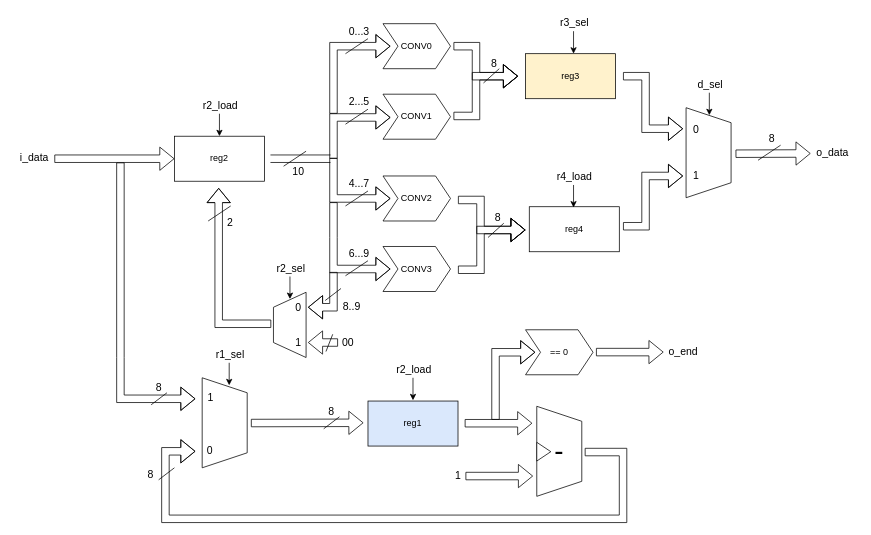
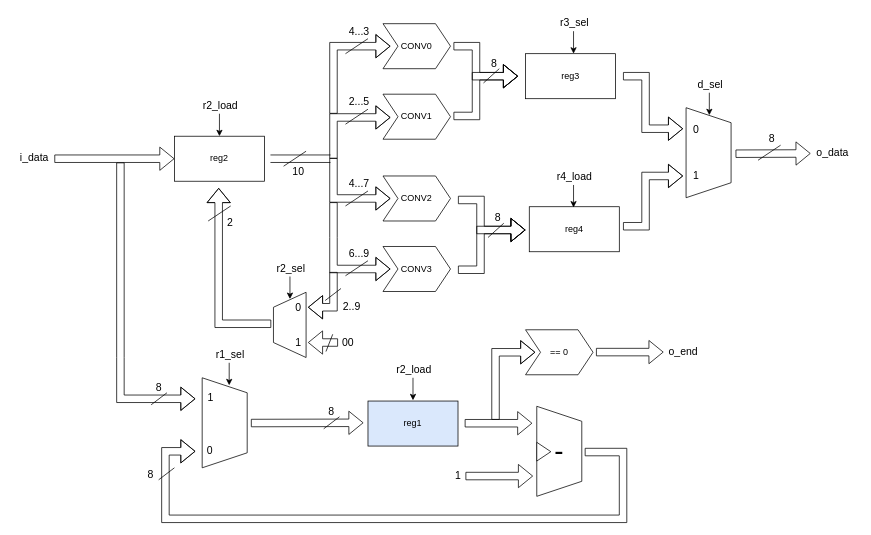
  <mxCell id="0" />
  <mxCell id="1" parent="0" />
  <mxCell id="2" value="" style="shape=flexArrow;endArrow=classic;html=1;rounded=0;" edge="1" parent="1"><mxGeometry width="50" height="50" relative="1" as="geometry"><mxPoint x="72" y="211" as="sourcePoint" /><mxPoint x="232" y="211" as="targetPoint" /></mxGeometry></mxCell>
  <mxCell id="3" value="reg2" style="rounded=0;whiteSpace=wrap;html=1;" vertex="1" parent="1"><mxGeometry x="232" y="181" width="120" height="60" as="geometry" /></mxCell>
  <mxCell id="4" value="" style="shape=link;endArrow=classic;html=1;rounded=0;exitX=1;exitY=0.5;exitDx=0;exitDy=0;width=10;" edge="1" parent="1"><mxGeometry width="50" height="50" relative="1" as="geometry"><mxPoint x="360" y="211" as="sourcePoint" /><mxPoint x="440" y="211" as="targetPoint" /><Array as="points" /></mxGeometry></mxCell>
  <mxCell id="5" value="CONV3" style="shape=step;perimeter=stepPerimeter;whiteSpace=wrap;html=1;fixedSize=1;" vertex="1" parent="1"><mxGeometry x="510" y="328" width="90" height="60" as="geometry" /></mxCell>
  <mxCell id="6" value="CONV2" style="shape=step;perimeter=stepPerimeter;whiteSpace=wrap;html=1;fixedSize=1;" vertex="1" parent="1"><mxGeometry x="510" y="234" width="90" height="60" as="geometry" /></mxCell>
  <mxCell id="7" value="CONV1" style="shape=step;perimeter=stepPerimeter;whiteSpace=wrap;html=1;fixedSize=1;" vertex="1" parent="1"><mxGeometry x="510" y="125" width="90" height="60" as="geometry" /></mxCell>
  <mxCell id="8" value="CONV0" style="shape=step;perimeter=stepPerimeter;whiteSpace=wrap;html=1;fixedSize=1;" vertex="1" parent="1"><mxGeometry x="510" y="31" width="90" height="60" as="geometry" /></mxCell>
  <mxCell id="9" value="" style="curved=1;endArrow=classic;html=1;rounded=0;shape=flexArrow;" edge="1" parent="1"><mxGeometry width="50" height="50" relative="1" as="geometry"><mxPoint x="444" y="151" as="sourcePoint" /><mxPoint x="520" y="61" as="targetPoint" /><Array as="points"><mxPoint x="444" y="61" /></Array></mxGeometry></mxCell>
  <mxCell id="10" value="" style="curved=1;endArrow=classic;html=1;rounded=0;shape=flexArrow;" edge="1" parent="1"><mxGeometry width="50" height="50" relative="1" as="geometry"><mxPoint x="444" y="211" as="sourcePoint" /><mxPoint x="520" y="156" as="targetPoint" /><Array as="points"><mxPoint x="444" y="156" /></Array></mxGeometry></mxCell>
  <mxCell id="11" value="" style="curved=1;endArrow=classic;html=1;rounded=0;shape=flexArrow;sketch=0;shadow=0;targetPerimeterSpacing=0;endSize=6;startSize=6;" edge="1" parent="1"><mxGeometry width="50" height="50" relative="1" as="geometry"><mxPoint x="444" y="269" as="sourcePoint" /><mxPoint x="520" y="358" as="targetPoint" /><Array as="points"><mxPoint x="444" y="316" /><mxPoint x="444" y="358" /></Array></mxGeometry></mxCell>
- <mxCell id="12" value="reg3" style="rounded=0;whiteSpace=wrap;html=1;fillColor=#fff2cc;" vertex="1" parent="1"><mxGeometry x="700" y="71" width="120" height="60" as="geometry" /></mxCell>
+ <mxCell id="12" value="reg3" style="rounded=0;whiteSpace=wrap;html=1;" vertex="1" parent="1"><mxGeometry x="700" y="71" width="120" height="60" as="geometry" /></mxCell>
  <mxCell id="13" value="reg4" style="rounded=0;whiteSpace=wrap;html=1;" vertex="1" parent="1"><mxGeometry x="705" y="275" width="120" height="60" as="geometry" /></mxCell>
  <mxCell id="14" value="" style="curved=1;endArrow=classic;html=1;rounded=0;shape=flexArrow;" edge="1" parent="1"><mxGeometry width="50" height="50" relative="1" as="geometry"><mxPoint x="444" y="210" as="sourcePoint" /><mxPoint x="520" y="264" as="targetPoint" /><Array as="points"><mxPoint x="444" y="264" /></Array></mxGeometry></mxCell>
  <mxCell id="15" value="" style="curved=1;endArrow=classic;html=1;rounded=0;shadow=0;sketch=0;targetPerimeterSpacing=0;shape=flexArrow;" edge="1" parent="1"><mxGeometry width="50" height="50" relative="1" as="geometry"><mxPoint x="604" y="61" as="sourcePoint" /><mxPoint x="690" y="101" as="targetPoint" /><Array as="points"><mxPoint x="634" y="61" /><mxPoint x="634" y="101" /></Array></mxGeometry></mxCell>
  <mxCell id="16" value="" style="curved=1;endArrow=classic;html=1;rounded=0;shadow=0;sketch=0;targetPerimeterSpacing=0;shape=flexArrow;" edge="1" parent="1"><mxGeometry width="50" height="50" relative="1" as="geometry"><mxPoint x="604" y="154" as="sourcePoint" /><mxPoint x="690" y="101" as="targetPoint" /><Array as="points"><mxPoint x="634" y="154" /><mxPoint x="634" y="101" /></Array></mxGeometry></mxCell>
  <mxCell id="17" value="" style="curved=1;endArrow=classic;html=1;rounded=0;shadow=0;sketch=0;targetPerimeterSpacing=0;shape=flexArrow;" edge="1" parent="1"><mxGeometry width="50" height="50" relative="1" as="geometry"><mxPoint x="610" y="266" as="sourcePoint" /><mxPoint x="700" y="306" as="targetPoint" /><Array as="points"><mxPoint x="640" y="266" /><mxPoint x="640" y="306" /></Array></mxGeometry></mxCell>
  <mxCell id="18" value="" style="curved=1;endArrow=classic;html=1;rounded=0;shadow=0;sketch=0;targetPerimeterSpacing=0;shape=flexArrow;" edge="1" parent="1"><mxGeometry width="50" height="50" relative="1" as="geometry"><mxPoint x="610" y="359" as="sourcePoint" /><mxPoint x="700" y="306" as="targetPoint" /><Array as="points"><mxPoint x="640" y="359" /><mxPoint x="640" y="306" /></Array></mxGeometry></mxCell>
  <mxCell id="19" value="" style="shape=trapezoid;perimeter=trapezoidPerimeter;whiteSpace=wrap;html=1;fixedSize=1;direction=south;" vertex="1" parent="1"><mxGeometry x="914" y="143" width="60" height="120" as="geometry" /></mxCell>
  <mxCell id="20" value="" style="curved=1;endArrow=classic;html=1;rounded=0;shadow=0;sketch=0;targetPerimeterSpacing=0;shape=flexArrow;" edge="1" parent="1"><mxGeometry width="50" height="50" relative="1" as="geometry"><mxPoint x="830" y="101" as="sourcePoint" /><mxPoint x="910" y="171" as="targetPoint" /><Array as="points"><mxPoint x="860" y="101" /><mxPoint x="860" y="171" /></Array></mxGeometry></mxCell>
  <mxCell id="21" value="" style="curved=1;endArrow=classic;html=1;rounded=0;shadow=0;sketch=0;targetPerimeterSpacing=0;shape=flexArrow;" edge="1" parent="1"><mxGeometry width="50" height="50" relative="1" as="geometry"><mxPoint x="830" y="301" as="sourcePoint" /><mxPoint x="910" y="234" as="targetPoint" /><Array as="points"><mxPoint x="860" y="301" /><mxPoint x="860" y="234" /></Array></mxGeometry></mxCell>
  <mxCell id="22" value="" style="shape=trapezoid;perimeter=trapezoidPerimeter;whiteSpace=wrap;html=1;fixedSize=1;direction=south;" vertex="1" parent="1"><mxGeometry x="269" y="503" width="60" height="120" as="geometry" /></mxCell>
  <mxCell id="23" value="" style="shape=flexArrow;endArrow=classic;html=1;rounded=0;" edge="1" parent="1"><mxGeometry width="50" height="50" relative="1" as="geometry"><mxPoint x="980" y="204.33" as="sourcePoint" /><mxPoint x="1080" y="204" as="targetPoint" /></mxGeometry></mxCell>
  <mxCell id="24" value="" style="curved=1;endArrow=classic;html=1;rounded=0;shape=flexArrow;sketch=0;shadow=0;targetPerimeterSpacing=0;endSize=6;startSize=6;" edge="1" parent="1"><mxGeometry width="50" height="50" relative="1" as="geometry"><mxPoint x="160" y="216" as="sourcePoint" /><mxPoint x="260" y="531" as="targetPoint" /><Array as="points"><mxPoint x="160" y="476" /><mxPoint x="160" y="531" /></Array></mxGeometry></mxCell>
  <mxCell id="25" value="reg1" style="rounded=0;whiteSpace=wrap;html=1;fillColor=#dae8fc;" vertex="1" parent="1"><mxGeometry x="490" y="534" width="120" height="60" as="geometry" /></mxCell>
  <mxCell id="26" value="== 0" style="shape=step;perimeter=stepPerimeter;whiteSpace=wrap;html=1;fixedSize=1;" vertex="1" parent="1"><mxGeometry x="700" y="439" width="90" height="60" as="geometry" /></mxCell>
  <mxCell id="27" value="&lt;font style=&quot;font-size: 37px;&quot;&gt;-&lt;/font&gt;" style="shape=trapezoid;perimeter=trapezoidPerimeter;whiteSpace=wrap;html=1;fixedSize=1;direction=south;" vertex="1" parent="1"><mxGeometry x="715" y="541" width="60" height="120" as="geometry" /></mxCell>
  <mxCell id="28" value="" style="triangle;whiteSpace=wrap;html=1;" vertex="1" parent="1"><mxGeometry x="715" y="589" width="18.75" height="25" as="geometry" /></mxCell>
  <mxCell id="29" value="" style="shape=flexArrow;endArrow=classic;html=1;rounded=0;" edge="1" parent="1"><mxGeometry width="50" height="50" relative="1" as="geometry"><mxPoint x="620" y="634" as="sourcePoint" /><mxPoint x="710" y="634" as="targetPoint" /></mxGeometry></mxCell>
  <mxCell id="30" value="&lt;font style=&quot;font-size: 14px;&quot;&gt;1&lt;/font&gt;" style="edgeLabel;html=1;align=center;verticalAlign=middle;resizable=0;points=[];fontSize=37;" vertex="1" connectable="0" parent="29"><mxGeometry x="-0.857" y="-1" relative="1" as="geometry"><mxPoint x="-17" y="-9" as="offset" /></mxGeometry></mxCell>
  <mxCell id="31" value="" style="shape=flexArrow;endArrow=classic;html=1;rounded=0;" edge="1" parent="1"><mxGeometry width="50" height="50" relative="1" as="geometry"><mxPoint x="619" y="563.57" as="sourcePoint" /><mxPoint x="709" y="563.57" as="targetPoint" /></mxGeometry></mxCell>
  <mxCell id="32" value="" style="curved=1;endArrow=classic;html=1;rounded=0;shape=flexArrow;" edge="1" parent="1"><mxGeometry width="50" height="50" relative="1" as="geometry"><mxPoint x="660" y="559" as="sourcePoint" /><mxPoint x="713" y="469" as="targetPoint" /><Array as="points"><mxPoint x="660" y="469" /></Array></mxGeometry></mxCell>
  <mxCell id="33" value="" style="curved=1;endArrow=classic;html=1;rounded=0;shadow=0;sketch=0;targetPerimeterSpacing=0;shape=flexArrow;" edge="1" parent="1"><mxGeometry width="50" height="50" relative="1" as="geometry"><mxPoint x="779" y="602" as="sourcePoint" /><mxPoint x="260" y="601" as="targetPoint" /><Array as="points"><mxPoint x="830" y="602" /><mxPoint x="830" y="691" /><mxPoint x="220" y="691" /><mxPoint x="220" y="601" /></Array></mxGeometry></mxCell>
  <mxCell id="34" value="" style="shape=flexArrow;endArrow=classic;html=1;rounded=0;" edge="1" parent="1"><mxGeometry width="50" height="50" relative="1" as="geometry"><mxPoint x="334" y="563.33" as="sourcePoint" /><mxPoint x="484" y="563" as="targetPoint" /></mxGeometry></mxCell>
  <mxCell id="35" value="" style="shape=trapezoid;perimeter=trapezoidPerimeter;whiteSpace=wrap;html=1;fixedSize=1;direction=north;" vertex="1" parent="1"><mxGeometry x="364" y="389" width="43.5" height="87" as="geometry" /></mxCell>
  <mxCell id="36" value="" style="curved=1;endArrow=classic;html=1;rounded=0;shape=flexArrow;sketch=0;shadow=0;targetPerimeterSpacing=0;endSize=6;startSize=6;" edge="1" parent="1"><mxGeometry width="50" height="50" relative="1" as="geometry"><mxPoint x="444" y="362" as="sourcePoint" /><mxPoint x="410" y="409" as="targetPoint" /><Array as="points"><mxPoint x="444" y="409" /></Array></mxGeometry></mxCell>
  <mxCell id="37" value="" style="shape=flexArrow;endArrow=classic;html=1;rounded=0;" edge="1" parent="1"><mxGeometry width="50" height="50" relative="1" as="geometry"><mxPoint x="450" y="456" as="sourcePoint" /><mxPoint x="410" y="456" as="targetPoint" /></mxGeometry></mxCell>
  <mxCell id="38" value="00" style="edgeLabel;html=1;align=center;verticalAlign=middle;resizable=0;points=[];fontSize=14;" vertex="1" connectable="0" parent="37"><mxGeometry x="-0.587" y="-1" relative="1" as="geometry"><mxPoint x="20" as="offset" /></mxGeometry></mxCell>
  <mxCell id="39" value="" style="curved=1;endArrow=classic;html=1;rounded=0;shape=flexArrow;sketch=0;shadow=0;targetPerimeterSpacing=0;endSize=6;startSize=6;" edge="1" parent="1"><mxGeometry width="50" height="50" relative="1" as="geometry"><mxPoint x="361" y="431" as="sourcePoint" /><mxPoint x="291" y="250" as="targetPoint" /><Array as="points"><mxPoint x="291" y="431" /></Array></mxGeometry></mxCell>
  <mxCell id="40" value="&lt;font style=&quot;font-size: 14px;&quot;&gt;2&lt;/font&gt;" style="edgeLabel;html=1;align=center;verticalAlign=middle;resizable=0;points=[];" vertex="1" connectable="0" parent="39"><mxGeometry x="0.747" relative="1" as="geometry"><mxPoint x="14" y="13" as="offset" /></mxGeometry></mxCell>
  <mxCell id="41" value="" style="endArrow=none;html=1;rounded=0;shadow=0;sketch=0;fontSize=18;targetPerimeterSpacing=0;" edge="1" parent="1"><mxGeometry width="50" height="50" relative="1" as="geometry"><mxPoint x="277" y="294" as="sourcePoint" /><mxPoint x="307" y="274" as="targetPoint" /></mxGeometry></mxCell>
  <mxCell id="42" value="" style="endArrow=none;html=1;rounded=0;shadow=0;sketch=0;fontSize=18;targetPerimeterSpacing=0;" edge="1" parent="1"><mxGeometry width="50" height="50" relative="1" as="geometry"><mxPoint x="377.5" y="221" as="sourcePoint" /><mxPoint x="407.5" y="201" as="targetPoint" /></mxGeometry></mxCell>
  <mxCell id="43" value="&lt;font style=&quot;font-size: 14px;&quot;&gt;10&lt;/font&gt;" style="edgeLabel;html=1;align=center;verticalAlign=middle;resizable=0;points=[];" vertex="1" connectable="0" parent="1"><mxGeometry x="399" y="224.997" as="geometry"><mxPoint x="-3" y="3" as="offset" /></mxGeometry></mxCell>
  <mxCell id="44" value="" style="endArrow=none;html=1;rounded=0;shadow=0;sketch=0;fontSize=18;targetPerimeterSpacing=0;" edge="1" parent="1"><mxGeometry width="50" height="50" relative="1" as="geometry"><mxPoint x="460" y="71" as="sourcePoint" /><mxPoint x="490" y="51" as="targetPoint" /></mxGeometry></mxCell>
- <mxCell id="45" value="&lt;font style=&quot;font-size: 14px;&quot;&gt;0...3&lt;/font&gt;" style="edgeLabel;html=1;align=center;verticalAlign=middle;resizable=0;points=[];" vertex="1" connectable="0" parent="1"><mxGeometry x="480" y="37.997" as="geometry"><mxPoint x="-3" y="3" as="offset" /></mxGeometry></mxCell>
+ <mxCell id="45" value="&lt;font style=&quot;font-size: 14px;&quot;&gt;4...3&lt;/font&gt;" style="edgeLabel;html=1;align=center;verticalAlign=middle;resizable=0;points=[];" vertex="1" connectable="0" parent="1"><mxGeometry x="480" y="37.997" as="geometry"><mxPoint x="-3" y="3" as="offset" /></mxGeometry></mxCell>
  <mxCell id="46" value="" style="endArrow=none;html=1;rounded=0;shadow=0;sketch=0;fontSize=18;targetPerimeterSpacing=0;" edge="1" parent="1"><mxGeometry width="50" height="50" relative="1" as="geometry"><mxPoint x="460" y="165" as="sourcePoint" /><mxPoint x="490" y="145" as="targetPoint" /></mxGeometry></mxCell>
  <mxCell id="47" value="&lt;font style=&quot;font-size: 14px;&quot;&gt;2...5&lt;/font&gt;" style="edgeLabel;html=1;align=center;verticalAlign=middle;resizable=0;points=[];" vertex="1" connectable="0" parent="1"><mxGeometry x="480" y="131.997" as="geometry"><mxPoint x="-3" y="3" as="offset" /></mxGeometry></mxCell>
  <mxCell id="48" value="" style="endArrow=none;html=1;rounded=0;shadow=0;sketch=0;fontSize=18;targetPerimeterSpacing=0;" edge="1" parent="1"><mxGeometry width="50" height="50" relative="1" as="geometry"><mxPoint x="460" y="274" as="sourcePoint" /><mxPoint x="490" y="254" as="targetPoint" /></mxGeometry></mxCell>
  <mxCell id="49" value="&lt;font style=&quot;font-size: 14px;&quot;&gt;4...7&lt;/font&gt;" style="edgeLabel;html=1;align=center;verticalAlign=middle;resizable=0;points=[];" vertex="1" connectable="0" parent="1"><mxGeometry x="480" y="240.997" as="geometry"><mxPoint x="-3" y="3" as="offset" /></mxGeometry></mxCell>
  <mxCell id="50" value="" style="endArrow=none;html=1;rounded=0;shadow=0;sketch=0;fontSize=18;targetPerimeterSpacing=0;" edge="1" parent="1"><mxGeometry width="50" height="50" relative="1" as="geometry"><mxPoint x="460" y="367" as="sourcePoint" /><mxPoint x="490" y="347" as="targetPoint" /></mxGeometry></mxCell>
  <mxCell id="51" value="&lt;font style=&quot;font-size: 14px;&quot;&gt;6...9&lt;/font&gt;" style="edgeLabel;html=1;align=center;verticalAlign=middle;resizable=0;points=[];" vertex="1" connectable="0" parent="1"><mxGeometry x="480" y="333.997" as="geometry"><mxPoint x="-3" y="3" as="offset" /></mxGeometry></mxCell>
- <mxCell id="52" value="&lt;font style=&quot;font-size: 14px;&quot;&gt;8..9&lt;/font&gt;" style="edgeLabel;html=1;align=center;verticalAlign=middle;resizable=0;points=[];" vertex="1" connectable="0" parent="1"><mxGeometry x="470" y="404.997" as="geometry"><mxPoint x="-3" y="3" as="offset" /></mxGeometry></mxCell>
+ <mxCell id="52" value="&lt;font style=&quot;font-size: 14px;&quot;&gt;2..9&lt;/font&gt;" style="edgeLabel;html=1;align=center;verticalAlign=middle;resizable=0;points=[];" vertex="1" connectable="0" parent="1"><mxGeometry x="470" y="404.997" as="geometry"><mxPoint x="-3" y="3" as="offset" /></mxGeometry></mxCell>
  <mxCell id="53" value="" style="endArrow=none;html=1;rounded=0;shadow=0;sketch=0;fontSize=18;targetPerimeterSpacing=0;" edge="1" parent="1"><mxGeometry width="50" height="50" relative="1" as="geometry"><mxPoint x="433" y="400" as="sourcePoint" /><mxPoint x="454" y="384" as="targetPoint" /></mxGeometry></mxCell>
  <mxCell id="54" value="" style="endArrow=none;html=1;rounded=0;shadow=0;sketch=0;fontSize=18;targetPerimeterSpacing=0;" edge="1" parent="1"><mxGeometry width="50" height="50" relative="1" as="geometry"><mxPoint x="434" y="468" as="sourcePoint" /><mxPoint x="443" y="445" as="targetPoint" /></mxGeometry></mxCell>
  <mxCell id="55" value="" style="endArrow=none;html=1;rounded=0;shadow=0;sketch=0;fontSize=18;targetPerimeterSpacing=0;" edge="1" parent="1"><mxGeometry width="50" height="50" relative="1" as="geometry"><mxPoint x="644" y="110" as="sourcePoint" /><mxPoint x="665" y="91" as="targetPoint" /></mxGeometry></mxCell>
  <mxCell id="56" value="" style="endArrow=none;html=1;rounded=0;shadow=0;sketch=0;fontSize=18;targetPerimeterSpacing=0;" edge="1" parent="1"><mxGeometry width="50" height="50" relative="1" as="geometry"><mxPoint x="650" y="316" as="sourcePoint" /><mxPoint x="671" y="297" as="targetPoint" /></mxGeometry></mxCell>
  <mxCell id="57" value="&lt;font style=&quot;font-size: 14px;&quot;&gt;8&lt;/font&gt;" style="edgeLabel;html=1;align=center;verticalAlign=middle;resizable=0;points=[];" vertex="1" connectable="0" parent="1"><mxGeometry x="660" y="80.997" as="geometry"><mxPoint x="-3" y="3" as="offset" /></mxGeometry></mxCell>
  <mxCell id="58" value="&lt;font style=&quot;font-size: 14px;&quot;&gt;8&lt;/font&gt;" style="edgeLabel;html=1;align=center;verticalAlign=middle;resizable=0;points=[];" vertex="1" connectable="0" parent="1"><mxGeometry x="665" y="285.997" as="geometry"><mxPoint x="-3" y="3" as="offset" /></mxGeometry></mxCell>
  <mxCell id="59" value="" style="endArrow=none;html=1;rounded=0;shadow=0;sketch=0;fontSize=18;targetPerimeterSpacing=0;" edge="1" parent="1"><mxGeometry width="50" height="50" relative="1" as="geometry"><mxPoint x="1010" y="213" as="sourcePoint" /><mxPoint x="1040" y="193" as="targetPoint" /></mxGeometry></mxCell>
  <mxCell id="60" value="&lt;font style=&quot;font-size: 14px;&quot;&gt;8&lt;/font&gt;" style="edgeLabel;html=1;align=center;verticalAlign=middle;resizable=0;points=[];" vertex="1" connectable="0" parent="1"><mxGeometry x="1030" y="180.997" as="geometry"><mxPoint x="-3" y="3" as="offset" /></mxGeometry></mxCell>
  <mxCell id="61" value="o_data" style="text;html=1;align=center;verticalAlign=middle;resizable=0;points=[];autosize=1;strokeColor=none;fillColor=none;fontSize=14;" vertex="1" parent="1"><mxGeometry x="1079" y="193" width="60" height="20" as="geometry" /></mxCell>
  <mxCell id="62" value="" style="shape=flexArrow;endArrow=classic;html=1;rounded=0;" edge="1" parent="1"><mxGeometry width="50" height="50" relative="1" as="geometry"><mxPoint x="794" y="468.76" as="sourcePoint" /><mxPoint x="884" y="468.76" as="targetPoint" /></mxGeometry></mxCell>
  <mxCell id="63" value="o_end" style="text;html=1;align=center;verticalAlign=middle;resizable=0;points=[];autosize=1;strokeColor=none;fillColor=none;fontSize=14;" vertex="1" parent="1"><mxGeometry x="885" y="458" width="50" height="20" as="geometry" /></mxCell>
  <mxCell id="64" value="" style="endArrow=none;html=1;rounded=0;shadow=0;sketch=0;fontSize=18;targetPerimeterSpacing=0;" edge="1" parent="1"><mxGeometry width="50" height="50" relative="1" as="geometry"><mxPoint x="201" y="539" as="sourcePoint" /><mxPoint x="222" y="523" as="targetPoint" /></mxGeometry></mxCell>
  <mxCell id="65" value="8" style="edgeLabel;html=1;align=center;verticalAlign=middle;resizable=0;points=[];fontSize=14;" vertex="1" connectable="0" parent="1"><mxGeometry x="210.997" y="515" as="geometry" /></mxCell>
  <mxCell id="66" value="" style="endArrow=none;html=1;rounded=0;shadow=0;sketch=0;fontSize=18;targetPerimeterSpacing=0;" edge="1" parent="1"><mxGeometry width="50" height="50" relative="1" as="geometry"><mxPoint x="211" y="639" as="sourcePoint" /><mxPoint x="232" y="623" as="targetPoint" /></mxGeometry></mxCell>
  <mxCell id="67" value="8" style="edgeLabel;html=1;align=center;verticalAlign=middle;resizable=0;points=[];fontSize=14;" vertex="1" connectable="0" parent="1"><mxGeometry x="199.997" y="631" as="geometry" /></mxCell>
  <mxCell id="68" value="" style="endArrow=none;html=1;rounded=0;shadow=0;sketch=0;fontSize=18;targetPerimeterSpacing=0;" edge="1" parent="1"><mxGeometry width="50" height="50" relative="1" as="geometry"><mxPoint x="431" y="571" as="sourcePoint" /><mxPoint x="452" y="555" as="targetPoint" /></mxGeometry></mxCell>
  <mxCell id="69" value="8" style="edgeLabel;html=1;align=center;verticalAlign=middle;resizable=0;points=[];fontSize=14;" vertex="1" connectable="0" parent="1"><mxGeometry x="440.997" y="547" as="geometry" /></mxCell>
  <mxCell id="70" value="i_data" style="text;html=1;align=center;verticalAlign=middle;resizable=0;points=[];autosize=1;strokeColor=none;fillColor=none;fontSize=14;" vertex="1" parent="1"><mxGeometry x="20" y="200" width="50" height="20" as="geometry" /></mxCell>
  <mxCell id="71" value="" style="endArrow=classic;html=1;rounded=0;shadow=0;sketch=0;fontSize=14;targetPerimeterSpacing=0;entryX=0.5;entryY=0;entryDx=0;entryDy=0;" edge="1" parent="1" target="3"><mxGeometry width="50" height="50" relative="1" as="geometry"><mxPoint x="292" y="151" as="sourcePoint" /><mxPoint x="291.83" y="154" as="targetPoint" /></mxGeometry></mxCell>
  <mxCell id="72" value="r2_load" style="text;html=1;align=center;verticalAlign=middle;resizable=0;points=[];autosize=1;strokeColor=none;fillColor=none;fontSize=14;" vertex="1" parent="1"><mxGeometry x="263" y="130" width="60" height="20" as="geometry" /></mxCell>
  <mxCell id="73" value="" style="endArrow=classic;html=1;rounded=0;shadow=0;sketch=0;fontSize=14;targetPerimeterSpacing=0;entryX=0.5;entryY=0;entryDx=0;entryDy=0;" edge="1" parent="1"><mxGeometry width="50" height="50" relative="1" as="geometry"><mxPoint x="550" y="503" as="sourcePoint" /><mxPoint x="550" y="533" as="targetPoint" /></mxGeometry></mxCell>
  <mxCell id="74" value="r2_load" style="text;html=1;align=center;verticalAlign=middle;resizable=0;points=[];autosize=1;strokeColor=none;fillColor=none;fontSize=14;" vertex="1" parent="1"><mxGeometry x="521" y="482" width="60" height="20" as="geometry" /></mxCell>
  <mxCell id="75" value="" style="endArrow=classic;html=1;rounded=0;shadow=0;sketch=0;fontSize=14;targetPerimeterSpacing=0;entryX=0.5;entryY=0;entryDx=0;entryDy=0;" edge="1" parent="1"><mxGeometry width="50" height="50" relative="1" as="geometry"><mxPoint x="764" y="246" as="sourcePoint" /><mxPoint x="764" y="276" as="targetPoint" /></mxGeometry></mxCell>
  <mxCell id="76" value="r4_load" style="text;html=1;align=center;verticalAlign=middle;resizable=0;points=[];autosize=1;strokeColor=none;fillColor=none;fontSize=14;" vertex="1" parent="1"><mxGeometry x="735" y="225" width="60" height="20" as="geometry" /></mxCell>
  <mxCell id="77" value="" style="endArrow=classic;html=1;rounded=0;shadow=0;sketch=0;fontSize=14;targetPerimeterSpacing=0;entryX=0.5;entryY=0;entryDx=0;entryDy=0;" edge="1" parent="1"><mxGeometry width="50" height="50" relative="1" as="geometry"><mxPoint x="764" y="41" as="sourcePoint" /><mxPoint x="764" y="71" as="targetPoint" /></mxGeometry></mxCell>
  <mxCell id="78" value="r3_sel" style="text;html=1;align=center;verticalAlign=middle;resizable=0;points=[];autosize=1;strokeColor=none;fillColor=none;fontSize=14;" vertex="1" parent="1"><mxGeometry x="735" y="20" width="60" height="20" as="geometry" /></mxCell>
  <mxCell id="79" value="" style="endArrow=classic;html=1;rounded=0;shadow=0;sketch=0;fontSize=14;targetPerimeterSpacing=0;entryX=0.5;entryY=0;entryDx=0;entryDy=0;" edge="1" parent="1"><mxGeometry width="50" height="50" relative="1" as="geometry"><mxPoint x="945" y="123" as="sourcePoint" /><mxPoint x="945" y="153" as="targetPoint" /></mxGeometry></mxCell>
  <mxCell id="80" value="d_sel" style="text;html=1;align=center;verticalAlign=middle;resizable=0;points=[];autosize=1;strokeColor=none;fillColor=none;fontSize=14;" vertex="1" parent="1"><mxGeometry x="921" y="102" width="50" height="20" as="geometry" /></mxCell>
  <mxCell id="81" value="" style="endArrow=classic;html=1;rounded=0;shadow=0;sketch=0;fontSize=14;targetPerimeterSpacing=0;entryX=0.5;entryY=0;entryDx=0;entryDy=0;" edge="1" parent="1"><mxGeometry width="50" height="50" relative="1" as="geometry"><mxPoint x="386" y="368" as="sourcePoint" /><mxPoint x="386" y="398" as="targetPoint" /></mxGeometry></mxCell>
  <mxCell id="82" value="r2_sel" style="text;html=1;align=center;verticalAlign=middle;resizable=0;points=[];autosize=1;strokeColor=none;fillColor=none;fontSize=14;" vertex="1" parent="1"><mxGeometry x="362" y="347" width="50" height="20" as="geometry" /></mxCell>
  <mxCell id="83" value="" style="endArrow=classic;html=1;rounded=0;shadow=0;sketch=0;fontSize=14;targetPerimeterSpacing=0;entryX=0.5;entryY=0;entryDx=0;entryDy=0;" edge="1" parent="1"><mxGeometry width="50" height="50" relative="1" as="geometry"><mxPoint x="305" y="483" as="sourcePoint" /><mxPoint x="305" y="513" as="targetPoint" /></mxGeometry></mxCell>
  <mxCell id="84" value="r1_sel" style="text;html=1;align=center;verticalAlign=middle;resizable=0;points=[];autosize=1;strokeColor=none;fillColor=none;fontSize=14;" vertex="1" parent="1"><mxGeometry x="281" y="462" width="50" height="20" as="geometry" /></mxCell>
  <mxCell id="85" value="0" style="edgeLabel;html=1;align=center;verticalAlign=middle;resizable=0;points=[];fontSize=14;" vertex="1" connectable="0" parent="1"><mxGeometry x="396.997" y="409" as="geometry" /></mxCell>
  <mxCell id="86" value="1" style="edgeLabel;html=1;align=center;verticalAlign=middle;resizable=0;points=[];fontSize=14;" vertex="1" connectable="0" parent="1"><mxGeometry x="396.997" y="455" as="geometry" /></mxCell>
  <mxCell id="87" value="0" style="edgeLabel;html=1;align=center;verticalAlign=middle;resizable=0;points=[];fontSize=14;" vertex="1" connectable="0" parent="1"><mxGeometry x="278.997" y="599" as="geometry" /></mxCell>
  <mxCell id="88" value="1" style="edgeLabel;html=1;align=center;verticalAlign=middle;resizable=0;points=[];fontSize=14;" vertex="1" connectable="0" parent="1"><mxGeometry x="279.997" y="529" as="geometry" /></mxCell>
  <mxCell id="89" value="1" style="edgeLabel;html=1;align=center;verticalAlign=middle;resizable=0;points=[];fontSize=14;" vertex="1" connectable="0" parent="1"><mxGeometry x="926.997" y="232" as="geometry" /></mxCell>
  <mxCell id="90" value="0" style="edgeLabel;html=1;align=center;verticalAlign=middle;resizable=0;points=[];fontSize=14;" vertex="1" connectable="0" parent="1"><mxGeometry x="926.997" y="171" as="geometry" /></mxCell>
